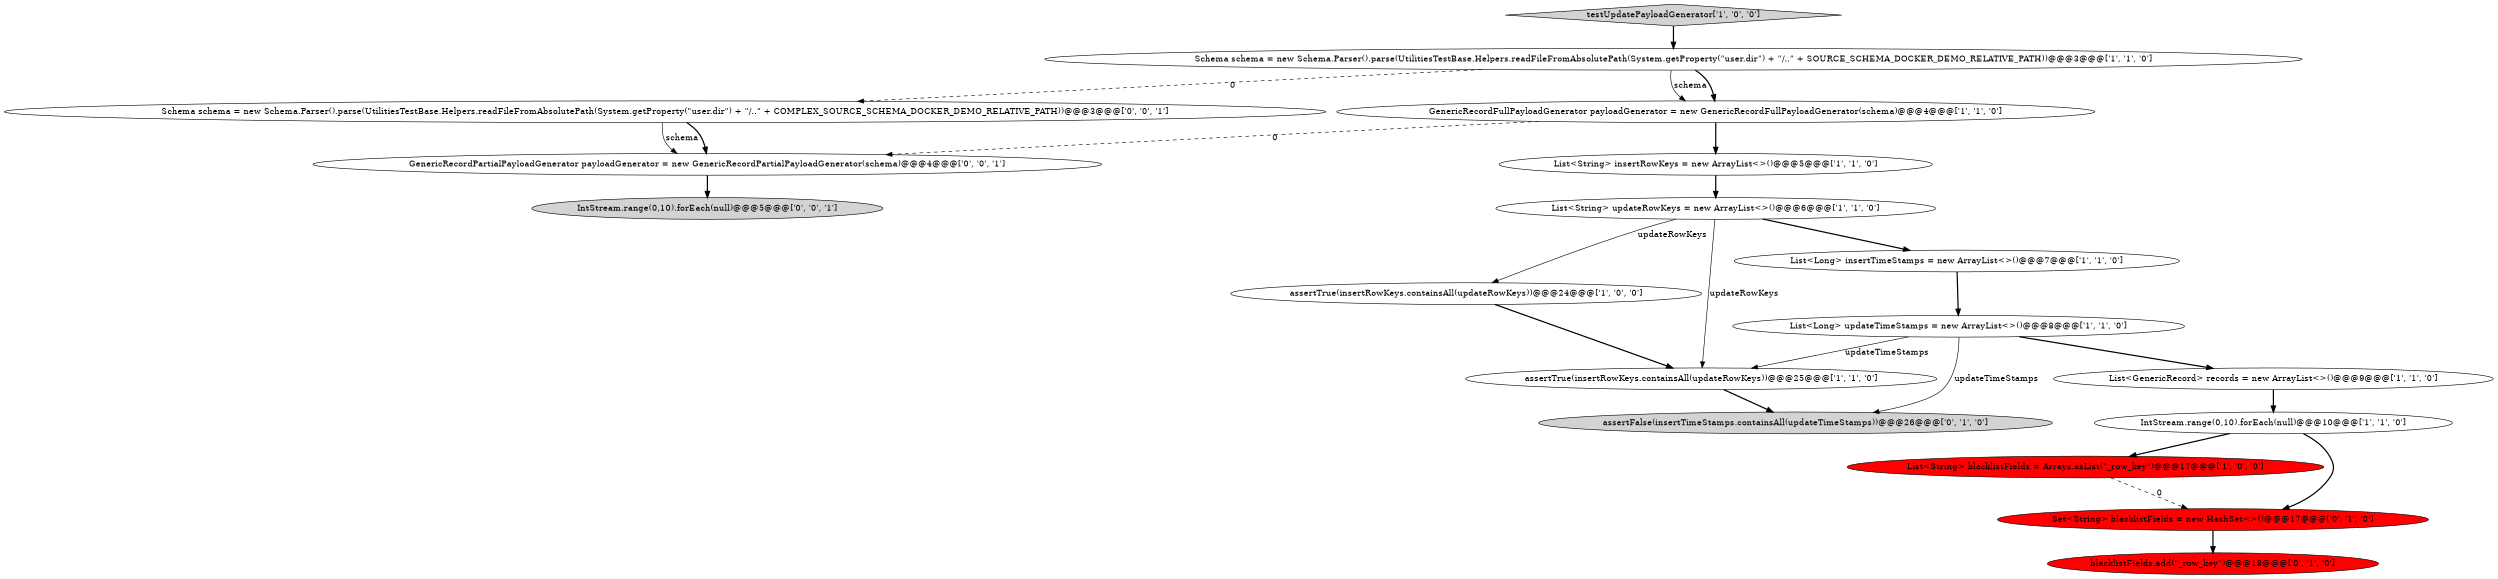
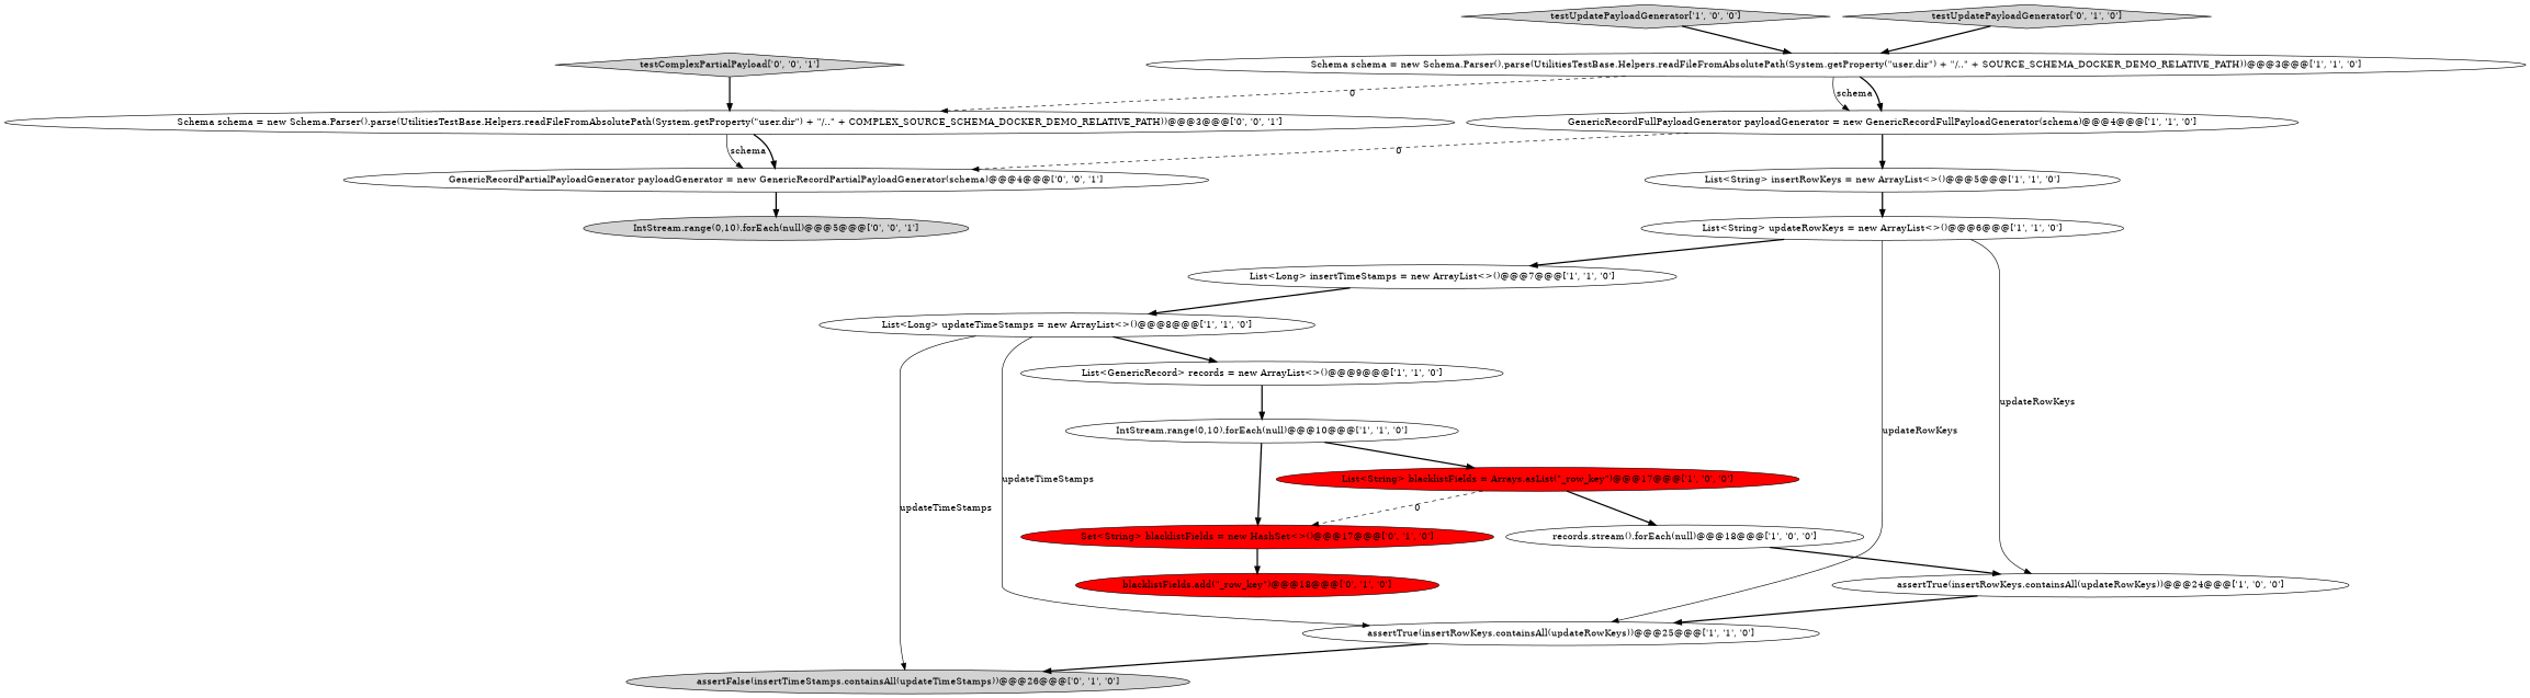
  digraph {
    node [fillcolor=white shape=ellipse style=filled]
    edge [style=bold]
    n1 [label="Schema schema = new Schema.Parser().parse(UtilitiesTestBase.Helpers.readFileFromAbsolutePath(System.getProperty(\"user.dir\") + \"/..\" + COMPLEX_SOURCE_SCHEMA_DOCKER_DEMO_RELATIVE_PATH))@@@3@@@['0', '0', '1']"]
    n2 [label="GenericRecordPartialPayloadGenerator payloadGenerator = new GenericRecordPartialPayloadGenerator(schema)@@@4@@@['0', '0', '1']"]
    n3 [fillcolor=lightgray label="IntStream.range(0,10).forEach(null)@@@5@@@['0', '0', '1']"]
    n4 [fillcolor=lightgray label="testUpdatePayloadGenerator['1', '0', '0']" shape=diamond]
    n5 [label="Schema schema = new Schema.Parser().parse(UtilitiesTestBase.Helpers.readFileFromAbsolutePath(System.getProperty(\"user.dir\") + \"/..\" + SOURCE_SCHEMA_DOCKER_DEMO_RELATIVE_PATH))@@@3@@@['1', '1', '0']"]
    n6 [label="GenericRecordFullPayloadGenerator payloadGenerator = new GenericRecordFullPayloadGenerator(schema)@@@4@@@['1', '1', '0']"]
    n7 [label="IntStream.range(0,10).forEach(null)@@@10@@@['1', '1', '0']"]
    n8 [fillcolor=red label="List<String> blacklistFields = Arrays.asList(\"_row_key\")@@@17@@@['1', '0', '0']"]
    n9 [fillcolor=red label="Set<String> blacklistFields = new HashSet<>()@@@17@@@['0', '1', '0']"]
+   n10 [label="records.stream().forEach(null)@@@18@@@['1', '0', '0']"]
    n11 [fillcolor=red label="blacklistFields.add(\"_row_key\")@@@18@@@['0', '1', '0']"]
    n12 [fillcolor=lightgray label="assertFalse(insertTimeStamps.containsAll(updateTimeStamps))@@@26@@@['0', '1', '0']"]
    n13 [label="List<GenericRecord> records = new ArrayList<>()@@@9@@@['1', '1', '0']"]
+   n14 [fillcolor=lightgray label="testUpdatePayloadGenerator['0', '1', '0']" shape=diamond]
    n15 [label="assertTrue(insertRowKeys.containsAll(updateRowKeys))@@@24@@@['1', '0', '0']"]
    n16 [label="assertTrue(insertRowKeys.containsAll(updateRowKeys))@@@25@@@['1', '1', '0']"]
    n17 [label="List<Long> insertTimeStamps = new ArrayList<>()@@@7@@@['1', '1', '0']"]
    n18 [label="List<Long> updateTimeStamps = new ArrayList<>()@@@8@@@['1', '1', '0']"]
    n19 [label="List<String> insertRowKeys = new ArrayList<>()@@@5@@@['1', '1', '0']"]
    n20 [label="List<String> updateRowKeys = new ArrayList<>()@@@6@@@['1', '1', '0']"]
+   n21 [fillcolor=lightgray label="testComplexPartialPayload['0', '0', '1']" shape=diamond]
    n1 -> n2 [label=schema style=solid]
    n1 -> n2
    n2 -> n3
    n4 -> n5
    n5 -> n1 [label=0 style=dashed]
    n5 -> n6 [label=schema style=solid]
    n5 -> n6
    n6 -> n2 [label=0 style=dashed]
    n6 -> n19
    n7 -> n8
    n7 -> n9
    n8 -> n9 [label=0 style=dashed]
+   n8 -> n10
    n9 -> n11
+   n10 -> n15
    n13 -> n7
+   n14 -> n5
    n15 -> n16
    n16 -> n12
    n17 -> n18
    n18 -> n12 [label=updateTimeStamps style=solid]
    n18 -> n13
    n18 -> n16 [label=updateTimeStamps style=solid]
    n19 -> n20
    n20 -> n15 [label=updateRowKeys style=solid]
    n20 -> n16 [label=updateRowKeys style=solid]
    n20 -> n17
+   n21 -> n1
  }
